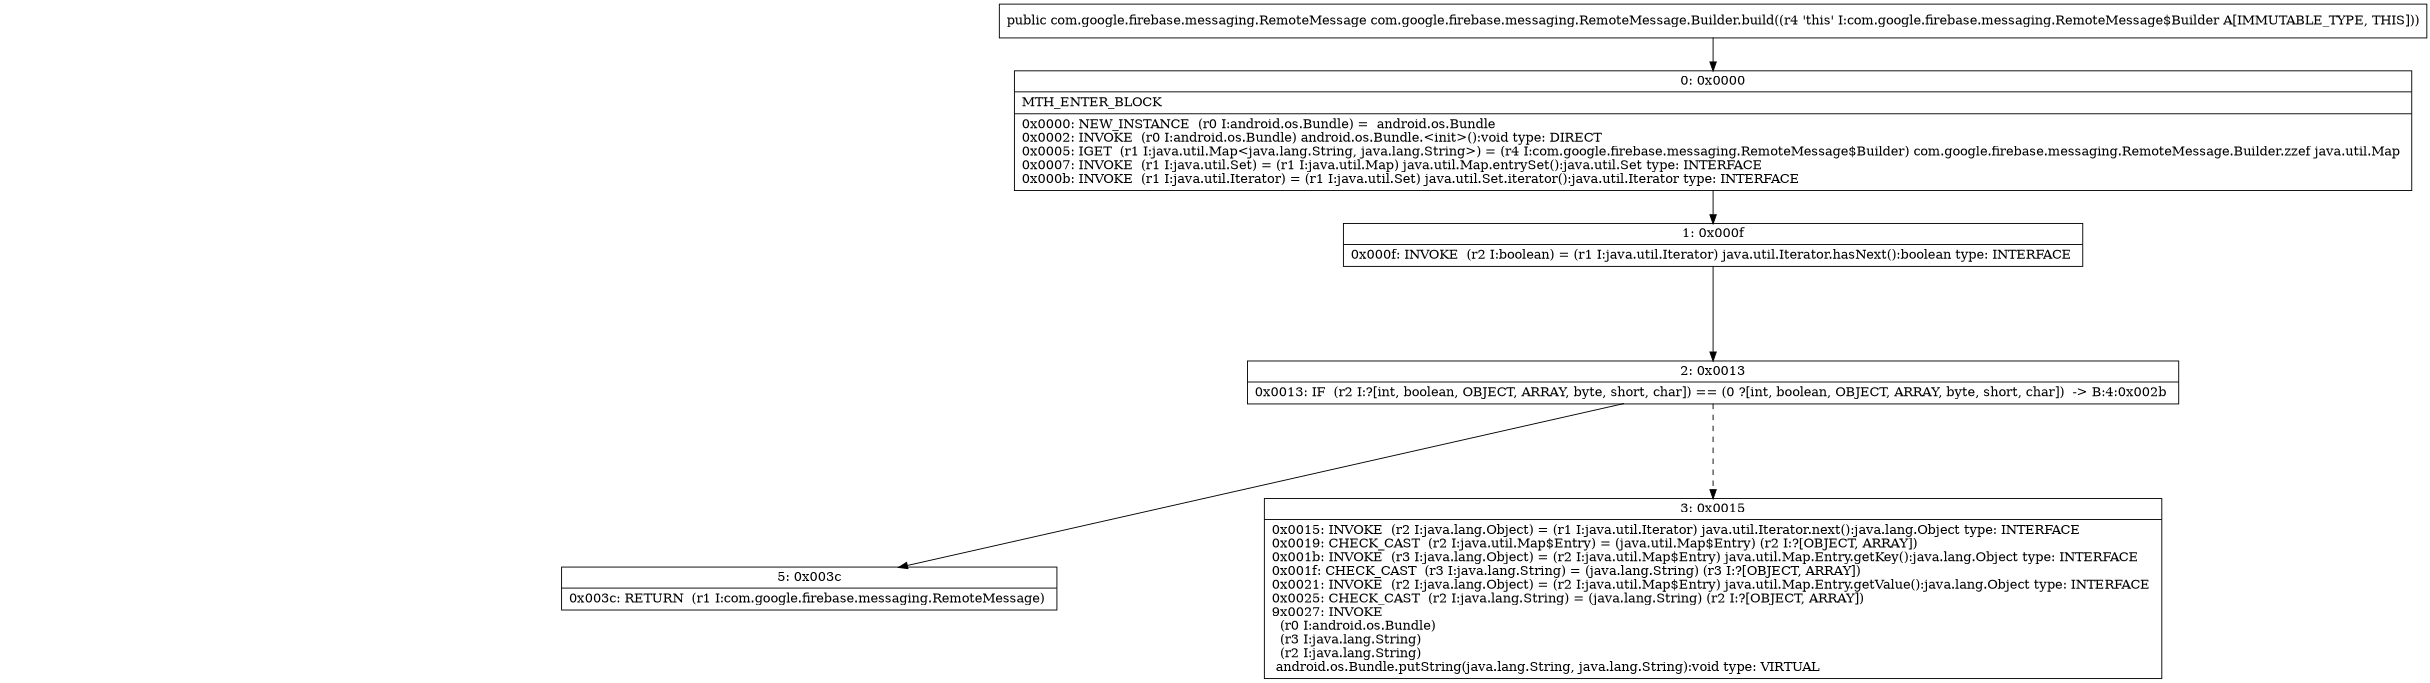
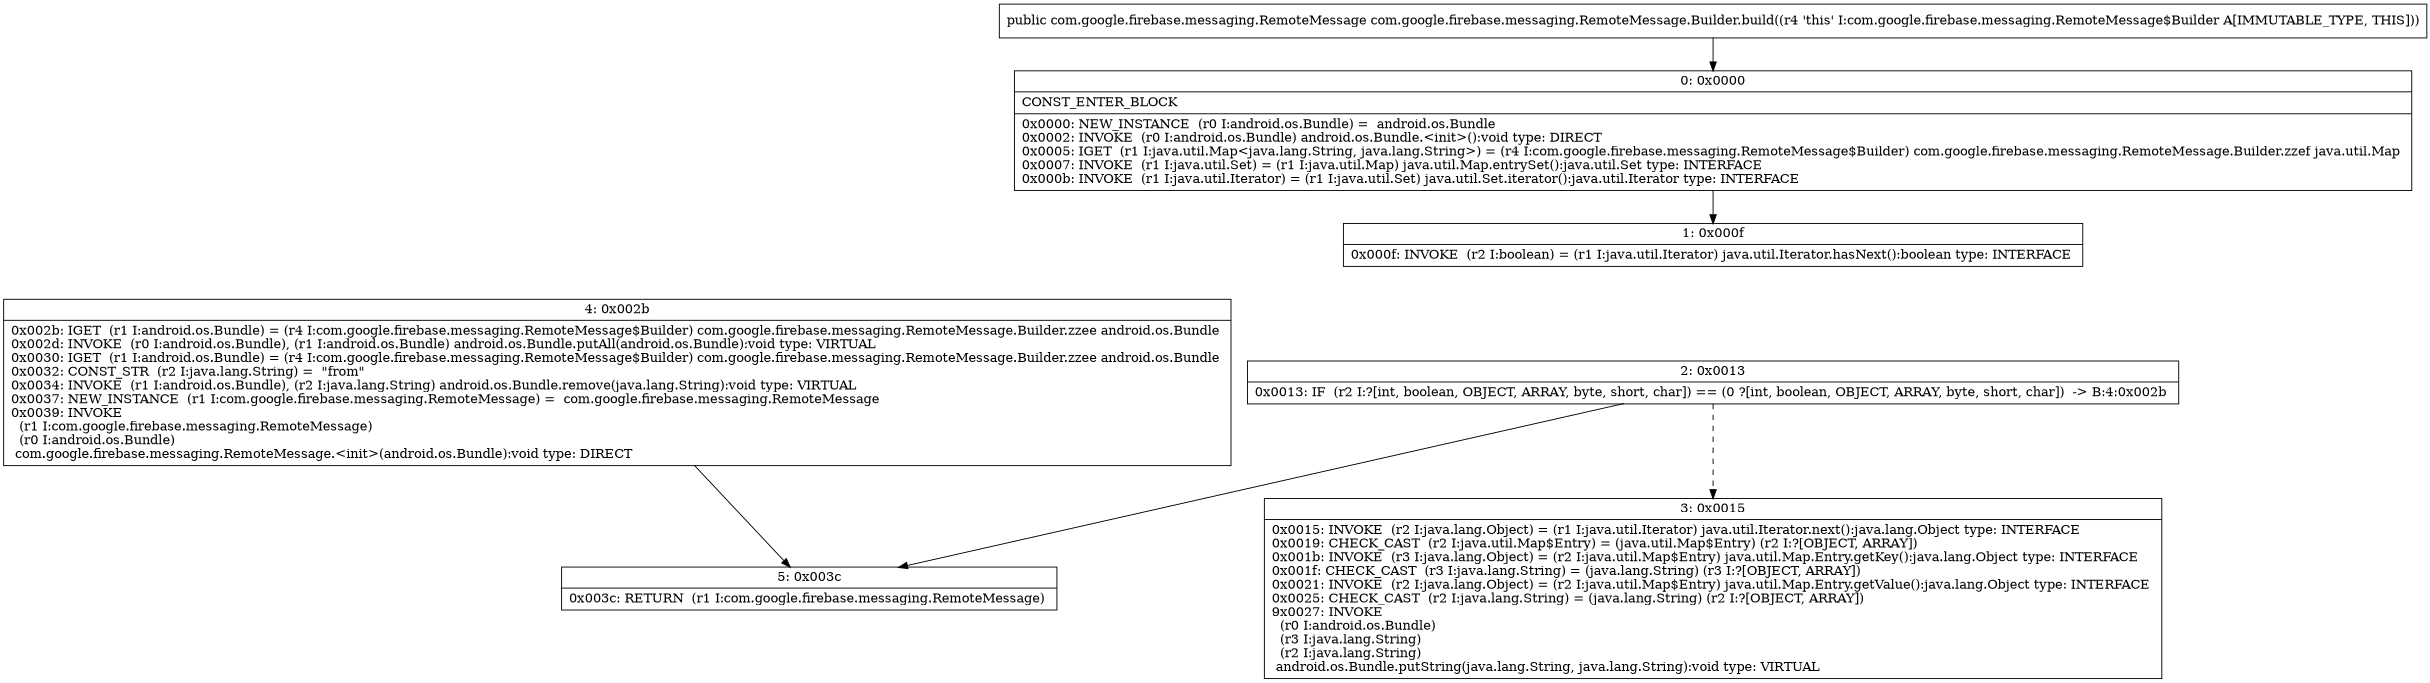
  digraph {
    node [shape=record]
-   n1 [label="{0\:\ 0x0000|MTH_ENTER_BLOCK\l|0x0000: NEW_INSTANCE  (r0 I:android.os.Bundle) =  android.os.Bundle \l0x0002: INVOKE  (r0 I:android.os.Bundle) android.os.Bundle.\<init\>():void type: DIRECT \l0x0005: IGET  (r1 I:java.util.Map\<java.lang.String, java.lang.String\>) = (r4 I:com.google.firebase.messaging.RemoteMessage$Builder) com.google.firebase.messaging.RemoteMessage.Builder.zzef java.util.Map \l0x0007: INVOKE  (r1 I:java.util.Set) = (r1 I:java.util.Map) java.util.Map.entrySet():java.util.Set type: INTERFACE \l0x000b: INVOKE  (r1 I:java.util.Iterator) = (r1 I:java.util.Set) java.util.Set.iterator():java.util.Iterator type: INTERFACE \l}"]
+   n1 [label="{0\:\ 0x0000|CONST_ENTER_BLOCK\l|0x0000: NEW_INSTANCE  (r0 I:android.os.Bundle) =  android.os.Bundle \l0x0002: INVOKE  (r0 I:android.os.Bundle) android.os.Bundle.\<init\>():void type: DIRECT \l0x0005: IGET  (r1 I:java.util.Map\<java.lang.String, java.lang.String\>) = (r4 I:com.google.firebase.messaging.RemoteMessage$Builder) com.google.firebase.messaging.RemoteMessage.Builder.zzef java.util.Map \l0x0007: INVOKE  (r1 I:java.util.Set) = (r1 I:java.util.Map) java.util.Map.entrySet():java.util.Set type: INTERFACE \l0x000b: INVOKE  (r1 I:java.util.Iterator) = (r1 I:java.util.Set) java.util.Set.iterator():java.util.Iterator type: INTERFACE \l}"]
    n2 [label="{1\:\ 0x000f|0x000f: INVOKE  (r2 I:boolean) = (r1 I:java.util.Iterator) java.util.Iterator.hasNext():boolean type: INTERFACE \l}"]
    n3 [label="{2\:\ 0x0013|0x0013: IF  (r2 I:?[int, boolean, OBJECT, ARRAY, byte, short, char]) == (0 ?[int, boolean, OBJECT, ARRAY, byte, short, char])  \-\> B:4:0x002b \l}"]
    n4 [label="{3\:\ 0x0015|0x0015: INVOKE  (r2 I:java.lang.Object) = (r1 I:java.util.Iterator) java.util.Iterator.next():java.lang.Object type: INTERFACE \l0x0019: CHECK_CAST  (r2 I:java.util.Map$Entry) = (java.util.Map$Entry) (r2 I:?[OBJECT, ARRAY]) \l0x001b: INVOKE  (r3 I:java.lang.Object) = (r2 I:java.util.Map$Entry) java.util.Map.Entry.getKey():java.lang.Object type: INTERFACE \l0x001f: CHECK_CAST  (r3 I:java.lang.String) = (java.lang.String) (r3 I:?[OBJECT, ARRAY]) \l0x0021: INVOKE  (r2 I:java.lang.Object) = (r2 I:java.util.Map$Entry) java.util.Map.Entry.getValue():java.lang.Object type: INTERFACE \l0x0025: CHECK_CAST  (r2 I:java.lang.String) = (java.lang.String) (r2 I:?[OBJECT, ARRAY]) \l9x0027: INVOKE  \l  (r0 I:android.os.Bundle)\l  (r3 I:java.lang.String)\l  (r2 I:java.lang.String)\l android.os.Bundle.putString(java.lang.String, java.lang.String):void type: VIRTUAL \l}"]
    n5 [label="{5\:\ 0x003c|0x003c: RETURN  (r1 I:com.google.firebase.messaging.RemoteMessage) \l}"]
+   n6 [label="{4\:\ 0x002b|0x002b: IGET  (r1 I:android.os.Bundle) = (r4 I:com.google.firebase.messaging.RemoteMessage$Builder) com.google.firebase.messaging.RemoteMessage.Builder.zzee android.os.Bundle \l0x002d: INVOKE  (r0 I:android.os.Bundle), (r1 I:android.os.Bundle) android.os.Bundle.putAll(android.os.Bundle):void type: VIRTUAL \l0x0030: IGET  (r1 I:android.os.Bundle) = (r4 I:com.google.firebase.messaging.RemoteMessage$Builder) com.google.firebase.messaging.RemoteMessage.Builder.zzee android.os.Bundle \l0x0032: CONST_STR  (r2 I:java.lang.String) =  \"from\" \l0x0034: INVOKE  (r1 I:android.os.Bundle), (r2 I:java.lang.String) android.os.Bundle.remove(java.lang.String):void type: VIRTUAL \l0x0037: NEW_INSTANCE  (r1 I:com.google.firebase.messaging.RemoteMessage) =  com.google.firebase.messaging.RemoteMessage \l0x0039: INVOKE  \l  (r1 I:com.google.firebase.messaging.RemoteMessage)\l  (r0 I:android.os.Bundle)\l com.google.firebase.messaging.RemoteMessage.\<init\>(android.os.Bundle):void type: DIRECT \l}"]
    n7 [label="{public com.google.firebase.messaging.RemoteMessage com.google.firebase.messaging.RemoteMessage.Builder.build((r4 'this' I:com.google.firebase.messaging.RemoteMessage$Builder A[IMMUTABLE_TYPE, THIS])) }"]
    n1 -> n2
-   n2 -> n3
    n3 -> n4 [style=dashed]
    n3 -> n5
+   n6 -> n5
    n7 -> n1
  }
